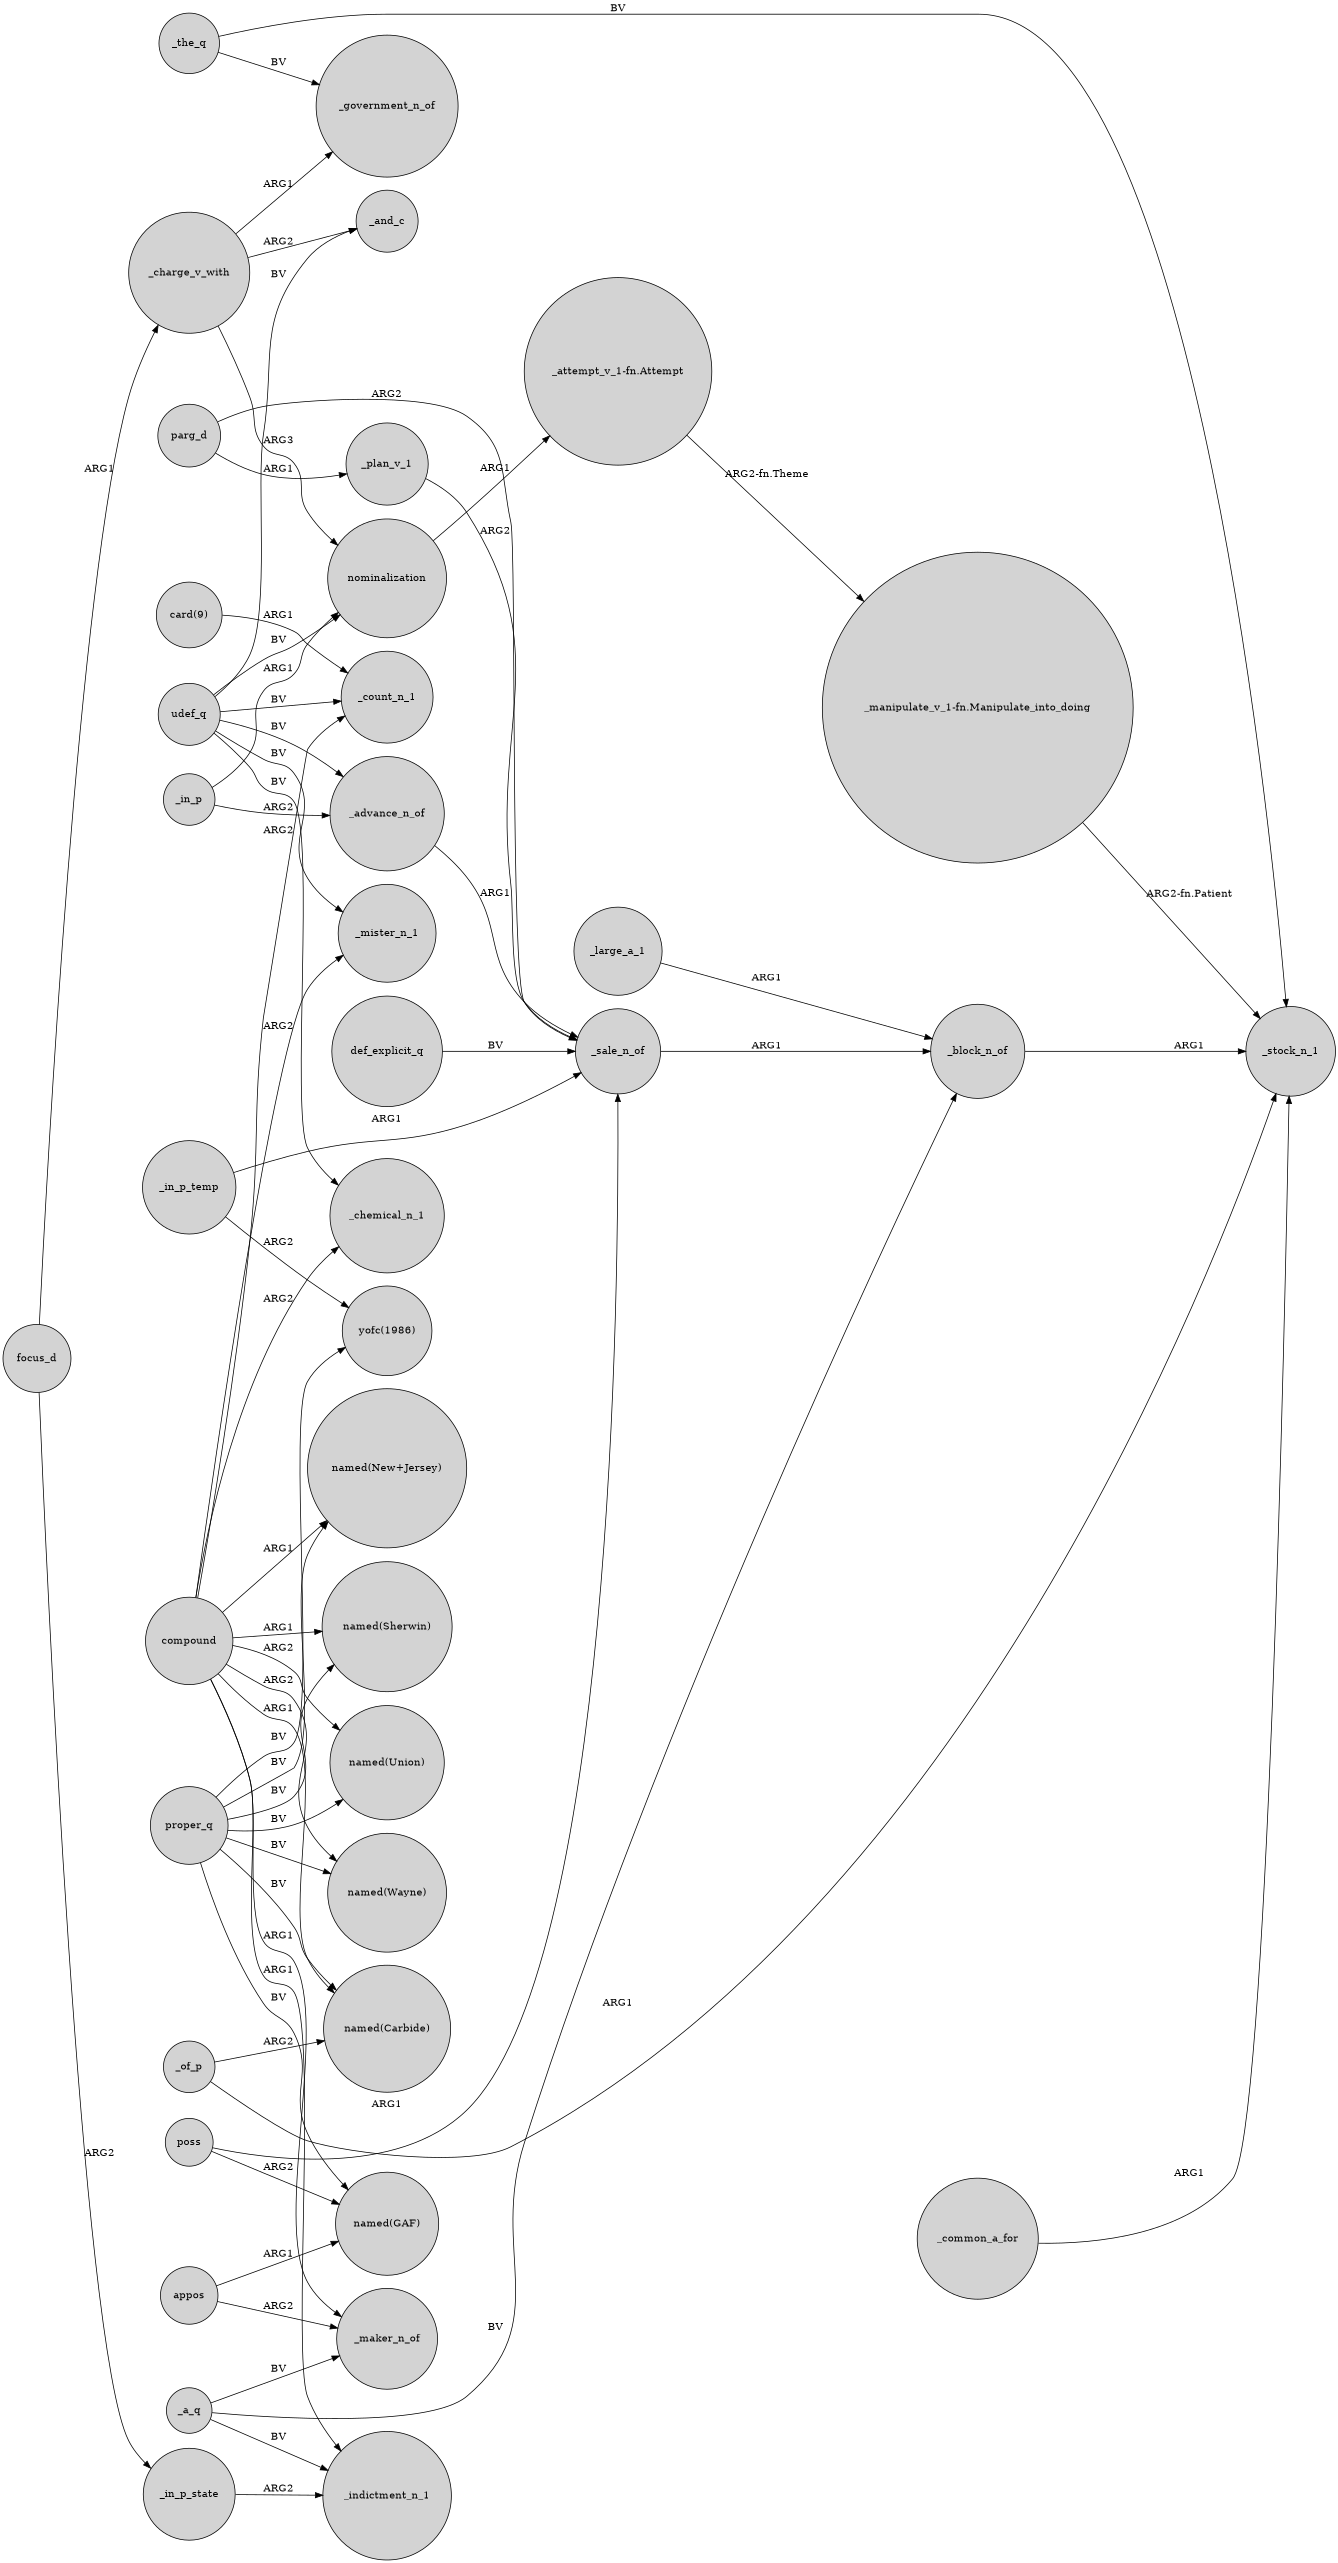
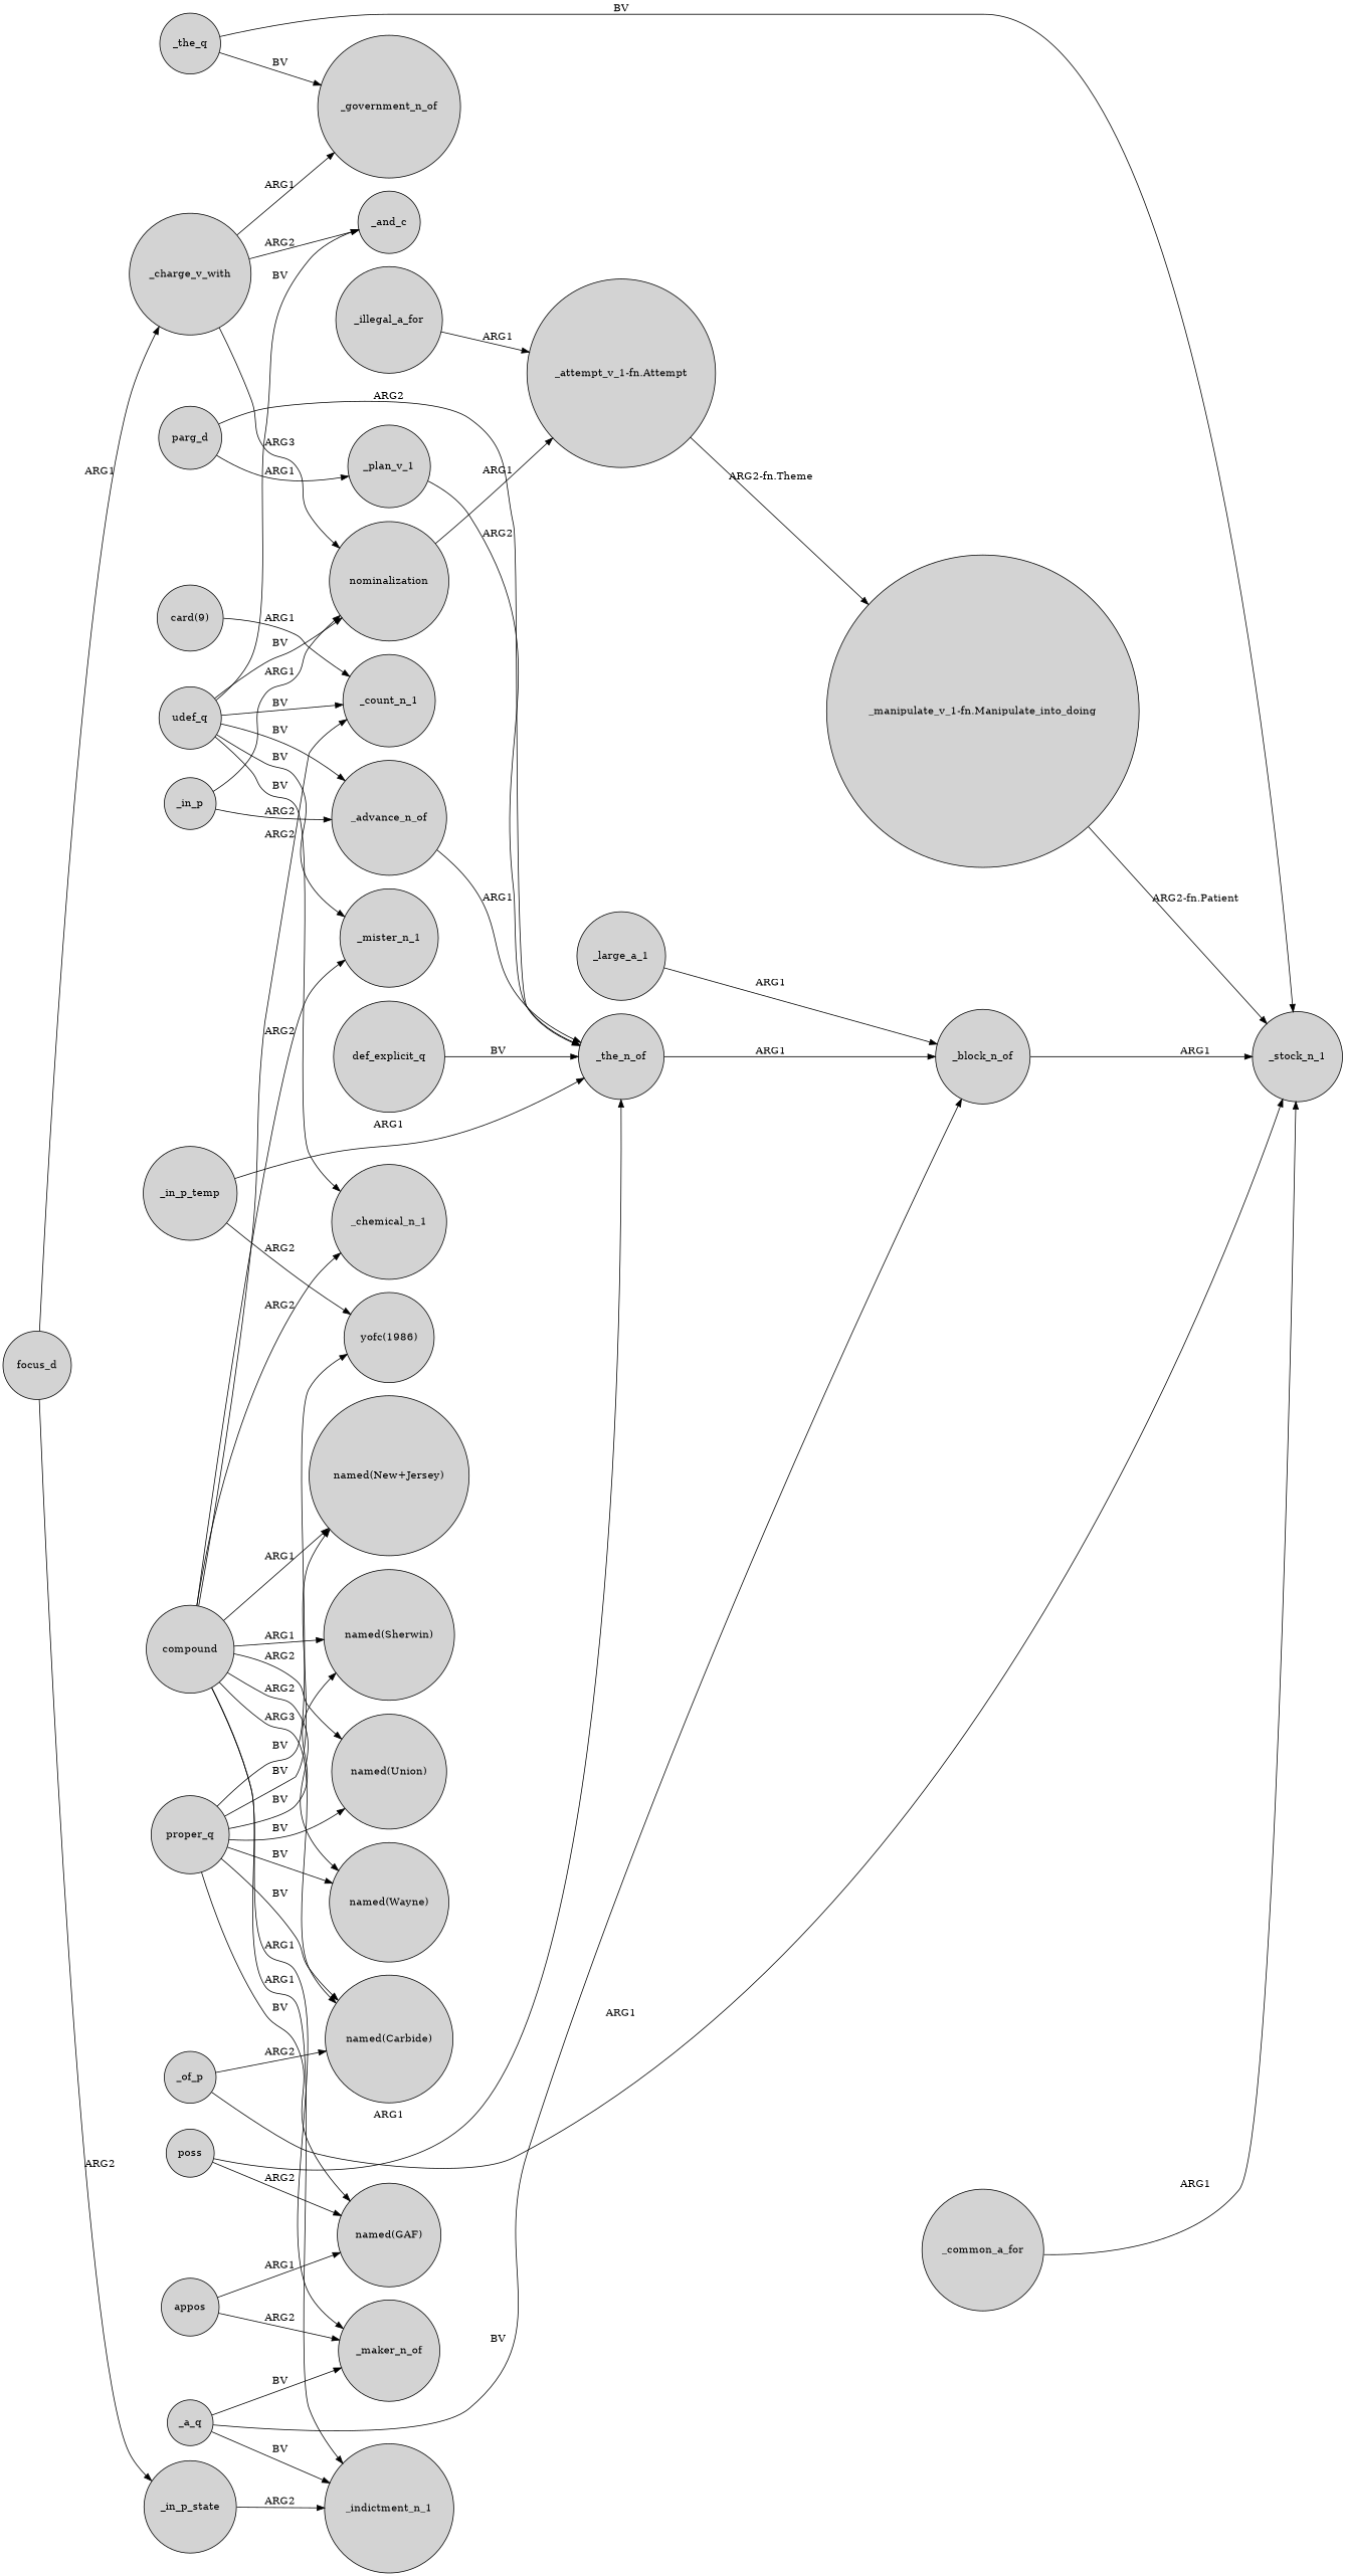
  digraph {
    rankdir=LR
    node [shape=circle style=filled]
    compound
    _count_n_1
    "named(Carbide)"
    "named(Wayne)"
    "named(Union)"
    _mister_n_1
    "named(New+Jersey)"
    "named(Sherwin)"
    _maker_n_of
    _chemical_n_1
    _indictment_n_1
    proper_q
    "yofc(1986)"
    "named(GAF)"
    _in_p_temp
-   _sale_n_of
+   _sale_n_of [label=_the_n_of]
    _block_n_of
+   _illegal_a_for
    "_attempt_v_1-fn.Attempt"
    "_manipulate_v_1-fn.Manipulate_into_doing"
    _stock_n_1
    udef_q
    _advance_n_of
    _and_c
    nominalization
    _the_q
    _government_n_of
    parg_d
    _plan_v_1
    focus_d
    _in_p_state
    _charge_v_with
    poss
    def_explicit_q
    appos
    _of_p
    _in_p
    n38 [label="card(9)"]
    _a_q
    _large_a_1
    _common_a_for
    compound -> _count_n_1 [label=ARG2]
-   compound -> "named(Carbide)" [label=ARG1]
+   compound -> "named(Carbide)" [label=ARG3]
    compound -> "named(Wayne)" [label=ARG2]
    compound -> "named(Union)" [label=ARG2]
    compound -> _mister_n_1 [label=ARG2]
    compound -> "named(New+Jersey)" [label=ARG1]
    compound -> "named(Sherwin)" [label=ARG1]
    compound -> _maker_n_of [label=ARG1]
    compound -> _chemical_n_1 [label=ARG2]
    compound -> _indictment_n_1 [label=ARG1]
    proper_q -> "named(Carbide)" [label=BV]
    proper_q -> "named(Wayne)" [label=BV]
    proper_q -> "named(Union)" [label=BV]
    proper_q -> "named(New+Jersey)" [label=BV]
    proper_q -> "named(Sherwin)" [label=BV]
    proper_q -> "yofc(1986)" [label=BV]
    proper_q -> "named(GAF)" [label=BV]
    _in_p_temp -> "yofc(1986)" [label=ARG2]
    _in_p_temp -> _sale_n_of [label=ARG1]
    _sale_n_of -> _block_n_of [label=ARG1]
    _block_n_of -> _stock_n_1 [label=ARG1]
+   _illegal_a_for -> "_attempt_v_1-fn.Attempt" [label=ARG1]
    "_attempt_v_1-fn.Attempt" -> "_manipulate_v_1-fn.Manipulate_into_doing" [label="ARG2-fn.Theme"]
    "_manipulate_v_1-fn.Manipulate_into_doing" -> _stock_n_1 [label="ARG2-fn.Patient"]
    udef_q -> _count_n_1 [label=BV]
    udef_q -> _mister_n_1 [label=BV]
    udef_q -> _chemical_n_1 [label=BV]
    udef_q -> _advance_n_of [label=BV]
    udef_q -> _and_c [label=BV]
    udef_q -> nominalization [label=BV]
    _advance_n_of -> _sale_n_of [label=ARG1]
    nominalization -> "_attempt_v_1-fn.Attempt" [label=ARG1]
    _the_q -> _stock_n_1 [label=BV]
    _the_q -> _government_n_of [label=BV]
    parg_d -> _sale_n_of [label=ARG2]
    parg_d -> _plan_v_1 [label=ARG1]
    _plan_v_1 -> _sale_n_of [label=ARG2]
    focus_d -> _in_p_state [label=ARG2]
    focus_d -> _charge_v_with [label=ARG1]
    _in_p_state -> _indictment_n_1 [label=ARG2]
    _charge_v_with -> _and_c [label=ARG2]
    _charge_v_with -> nominalization [label=ARG3]
    _charge_v_with -> _government_n_of [label=ARG1]
    poss -> "named(GAF)" [label=ARG2]
    poss -> _sale_n_of [label=ARG1]
    def_explicit_q -> _sale_n_of [label=BV]
    appos -> _maker_n_of [label=ARG2]
    appos -> "named(GAF)" [label=ARG1]
    _of_p -> "named(Carbide)" [label=ARG2]
    _of_p -> _stock_n_1 [label=ARG1]
    _in_p -> _advance_n_of [label=ARG2]
    _in_p -> nominalization [label=ARG1]
    n38 -> _count_n_1 [label=ARG1]
    _a_q -> _maker_n_of [label=BV]
    _a_q -> _indictment_n_1 [label=BV]
    _a_q -> _block_n_of [label=BV]
    _large_a_1 -> _block_n_of [label=ARG1]
    _common_a_for -> _stock_n_1 [label=ARG1]
  }
